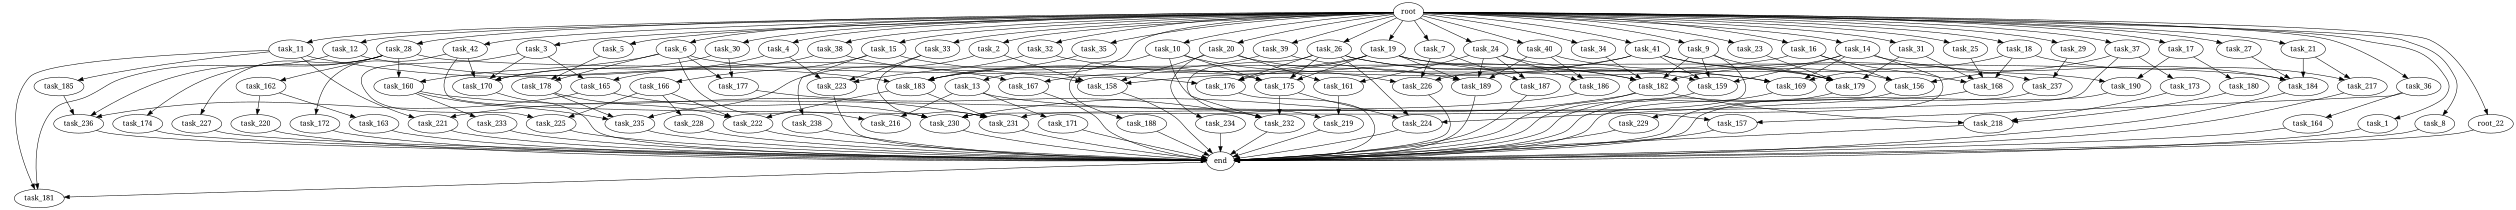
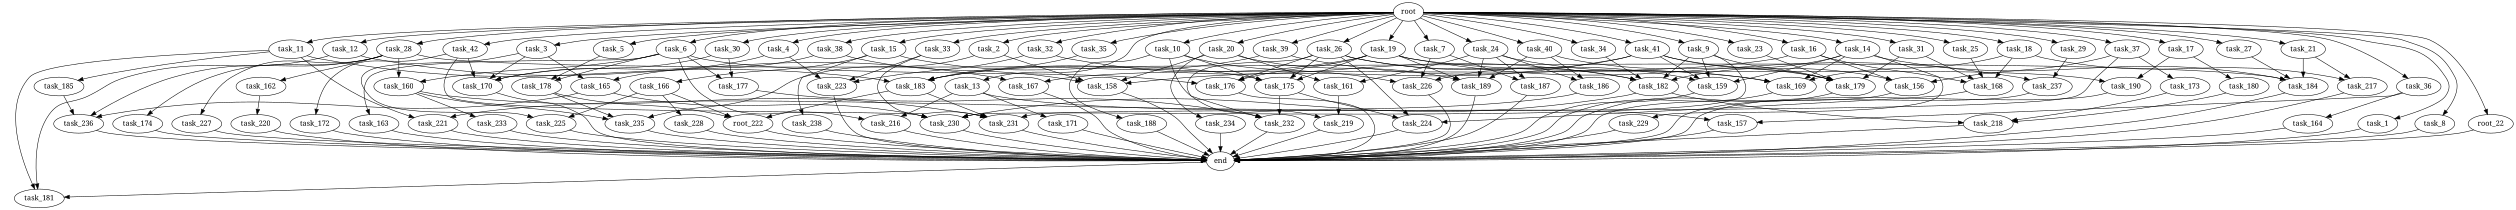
  digraph {
    fontname="Noto Serif"
    node [fontname="Noto Serif"]
    edge [fontname="Noto Serif"]
    root
    task_1
    task_2
    task_3
    task_4
    task_5
    task_6
    task_7
    task_8
    task_9
    task_10
    task_11
    task_12
    task_13
    task_14
    task_15
    task_16
    task_17
    task_18
    task_19
    task_20
    task_21
    n23 [label=root_22]
    task_23
    task_24
    task_25
    task_26
    task_27
    task_28
    task_29
    task_30
    task_31
    task_32
    task_33
    task_34
    task_35
    task_36
    task_37
    task_38
    task_39
    task_40
    task_41
    task_42
    end
    task_158
    task_235
    task_165
    task_170
    task_225
    task_223
    task_178
    task_160
    task_163
    task_176
    task_177
    task_216
    task_187
    task_226
    task_159
    task_179
    task_182
    task_230
    task_175
    task_188
    task_219
    task_181
    task_183
    task_185
    task_221
    task_167
    task_157
    task_171
    task_169
    task_184
    task_229
    task_166
    task_238
    task_156
    task_168
    task_180
    task_190
    task_217
    task_189
    task_237
    task_161
    task_234
    task_186
    task_224
    task_232
    task_162
    task_174
    task_227
    task_236
    task_231
    task_164
    task_173
    task_172
-   task_222
+   task_222 [label=root_222]
    task_233
    task_218
    task_228
    task_220
    root -> task_1
    root -> task_2
    root -> task_3
    root -> task_4
    root -> task_5
    root -> task_6
    root -> task_7
    root -> task_8
    root -> task_9
    root -> task_10
    root -> task_11
    root -> task_12
    root -> task_13
    root -> task_14
    root -> task_15
    root -> task_16
    root -> task_17
    root -> task_18
    root -> task_19
    root -> task_20
    root -> task_21
    root -> n23
    root -> task_23
    root -> task_24
    root -> task_25
    root -> task_26
    root -> task_27
    root -> task_28
    root -> task_29
    root -> task_30
    root -> task_31
    root -> task_32
    root -> task_33
    root -> task_34
    root -> task_35
    root -> task_36
    root -> task_37
    root -> task_38
    root -> task_39
    root -> task_40
    root -> task_41
    root -> task_42
    task_1 -> end
    task_2 -> task_158
    task_2 -> task_235
    task_3 -> task_165
    task_3 -> task_170
    task_3 -> task_225
    task_4 -> task_170
    task_4 -> task_223
    task_5 -> task_178
    task_6 -> task_178
    task_6 -> task_160
-   task_162 -> task_163
+   task_6 -> task_163
    task_6 -> task_176
    task_6 -> task_177
    task_6 -> task_216
    task_7 -> task_187
    task_7 -> task_226
    task_8 -> end
    task_9 -> task_159
    task_9 -> task_179
    task_9 -> task_182
    task_9 -> task_230
    task_10 -> task_226
    task_10 -> task_175
    task_10 -> task_188
    task_10 -> task_219
    task_11 -> task_181
    task_11 -> task_183
    task_11 -> task_185
    task_11 -> task_221
    task_12 -> task_181
    task_12 -> task_167
    task_13 -> task_216
    task_13 -> task_157
    task_13 -> task_171
    task_14 -> task_159
    task_14 -> task_182
    task_14 -> task_169
    task_14 -> task_184
    task_14 -> task_229
    task_15 -> task_175
    task_15 -> task_166
    task_15 -> task_238
    task_16 -> task_167
    task_16 -> task_156
    task_16 -> task_168
    task_17 -> task_180
    task_17 -> task_190
    task_18 -> task_169
    task_18 -> task_168
    task_18 -> task_217
    task_19 -> task_176
    task_19 -> task_175
    task_19 -> task_183
    task_19 -> task_190
    task_19 -> task_189
    task_19 -> task_237
    task_20 -> task_158
    task_20 -> task_189
    task_20 -> task_161
    task_20 -> task_234
    task_21 -> task_184
    task_21 -> task_217
    n23 -> end
    task_23 -> task_179
    task_24 -> task_187
    task_24 -> task_169
    task_24 -> task_189
    task_24 -> task_161
    task_24 -> task_186
    task_25 -> task_168
    task_26 -> task_176
    task_26 -> task_159
    task_26 -> task_182
    task_26 -> task_175
    task_26 -> task_224
    task_26 -> task_232
    task_27 -> task_184
    task_28 -> task_160
    task_28 -> task_184
    task_28 -> task_162
    task_28 -> task_174
    task_28 -> task_227
    task_28 -> task_236
    task_29 -> task_237
    task_30 -> task_170
    task_30 -> task_177
    task_31 -> task_179
    task_31 -> task_168
    task_32 -> task_223
    task_32 -> task_182
    task_33 -> task_223
    task_33 -> task_231
    task_34 -> task_182
    task_35 -> task_183
    task_36 -> task_157
    task_36 -> task_164
    task_37 -> task_156
    task_37 -> task_231
    task_37 -> task_173
    task_38 -> task_158
    task_38 -> task_165
    task_39 -> task_183
    task_39 -> task_169
    task_40 -> task_179
    task_40 -> task_189
    task_40 -> task_186
    task_41 -> task_158
    task_41 -> task_226
    task_41 -> task_159
    task_41 -> task_179
    task_41 -> task_156
    task_42 -> task_170
    task_42 -> task_230
    task_42 -> task_172
    end -> task_181
    task_158 -> end
    task_235 -> end
    task_165 -> task_230
    task_165 -> task_236
    task_170 -> end
    task_225 -> end
    task_223 -> end
    task_178 -> task_235
    task_178 -> task_222
    task_160 -> task_235
    task_160 -> task_231
    task_160 -> task_233
    task_163 -> end
    task_176 -> end
    task_177 -> task_232
-   task_182 -> end
+   task_216 -> end
    task_187 -> end
    task_226 -> end
    task_159 -> end
    task_179 -> end
    task_182 -> task_230
    task_182 -> task_218
    task_230 -> end
    task_175 -> task_224
    task_175 -> task_232
    task_188 -> end
    task_219 -> end
    task_183 -> task_231
    task_183 -> task_222
    task_185 -> task_236
    task_221 -> end
    task_167 -> end
    task_157 -> end
    task_171 -> end
    task_169 -> end
    task_184 -> end
    task_229 -> end
    task_166 -> task_225
    task_166 -> task_222
    task_166 -> task_228
    task_238 -> end
    task_156 -> end
    task_168 -> task_224
    task_180 -> task_218
    task_190 -> end
    task_217 -> end
    task_189 -> end
    task_237 -> end
    task_161 -> task_219
    task_234 -> end
    task_186 -> task_221
    task_224 -> end
    task_232 -> end
    task_162 -> task_220
    task_174 -> end
    task_227 -> end
    task_236 -> end
    task_231 -> end
    task_164 -> end
    task_173 -> task_218
    task_172 -> end
    task_222 -> end
    task_233 -> end
    task_218 -> end
    task_228 -> end
    task_220 -> end
  }
